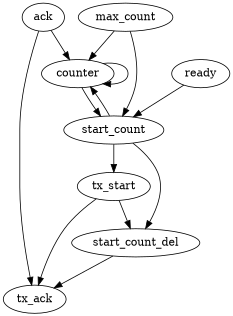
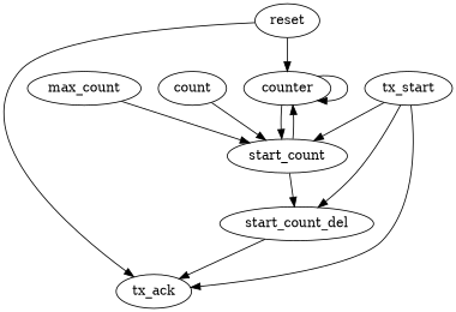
  digraph {
    edge [weight=1.0]
-   reset [label=ack]
+   reset
    counter
    tx_ack
    start_count
    start_count_del
    max_count
    tx_start
-   ready
+   ready [label=count]
    reset -> counter [weight=3.0]
    reset -> tx_ack [weight=2.0]
    counter -> counter [weight=3.0]
    counter -> start_count
    start_count -> counter
    start_count -> start_count_del
    start_count_del -> tx_ack
-   max_count -> counter [weight=2.0]
    max_count -> start_count
    tx_start -> tx_ack
-   start_count -> tx_start [weight=2.0]
+   tx_start -> start_count [weight=2.0]
    tx_start -> start_count_del [weight=2.0]
    ready -> start_count
  }
